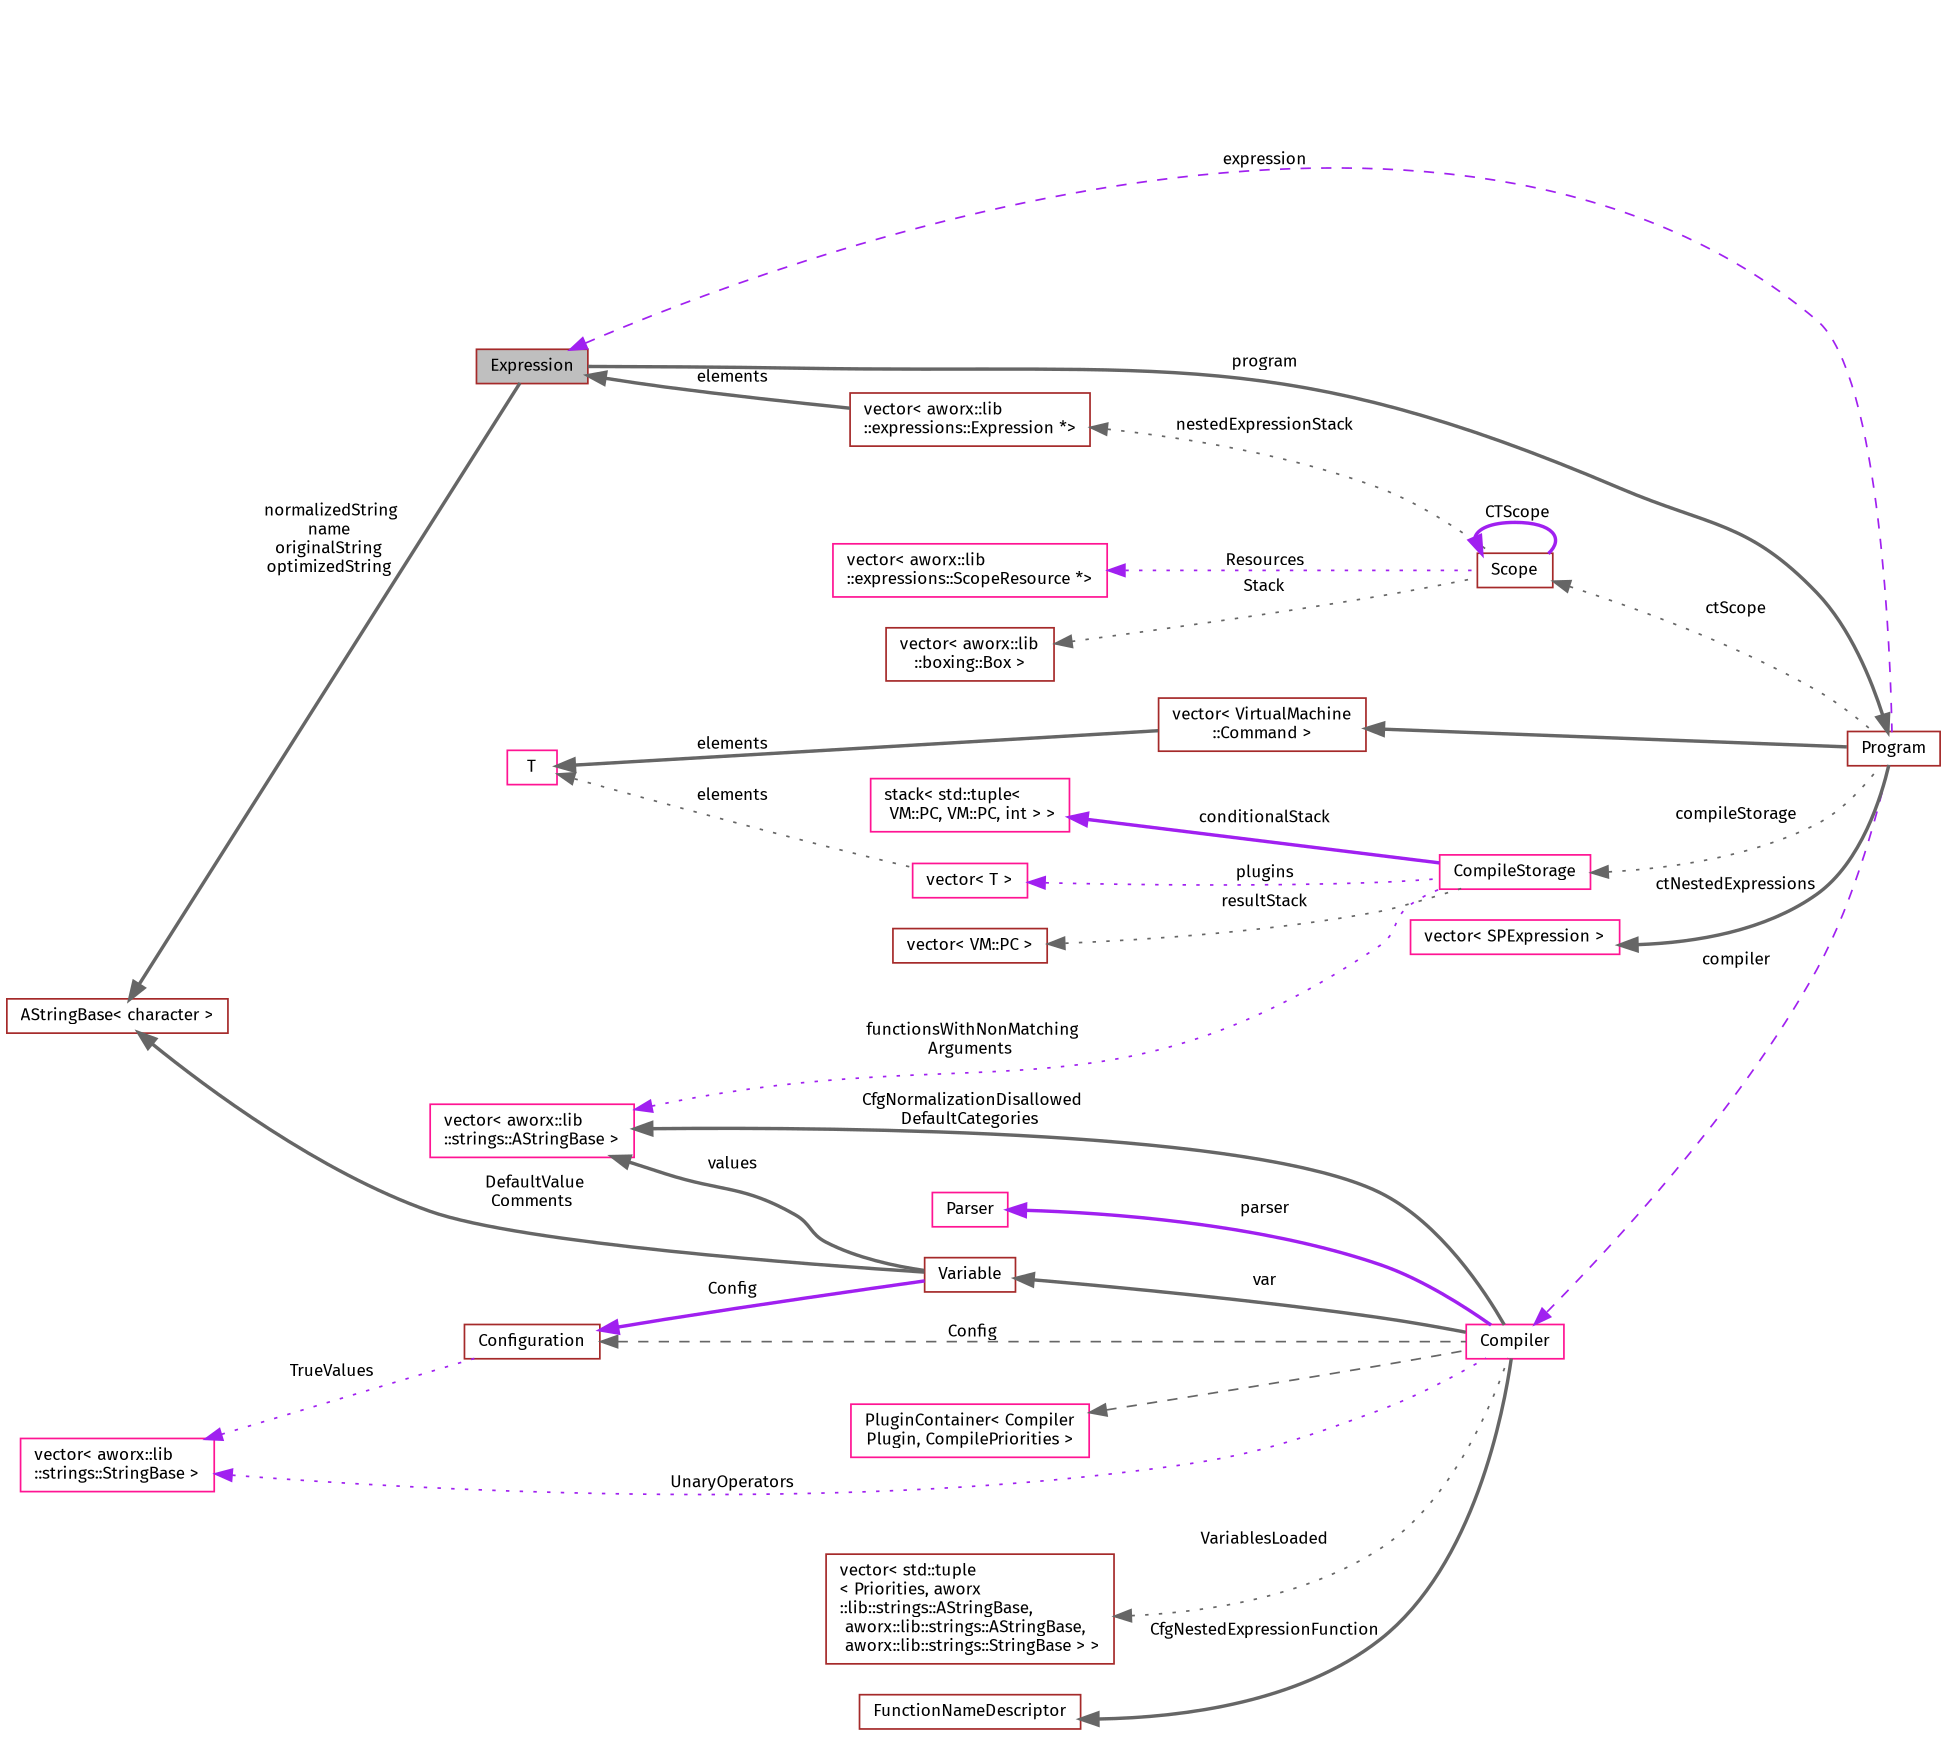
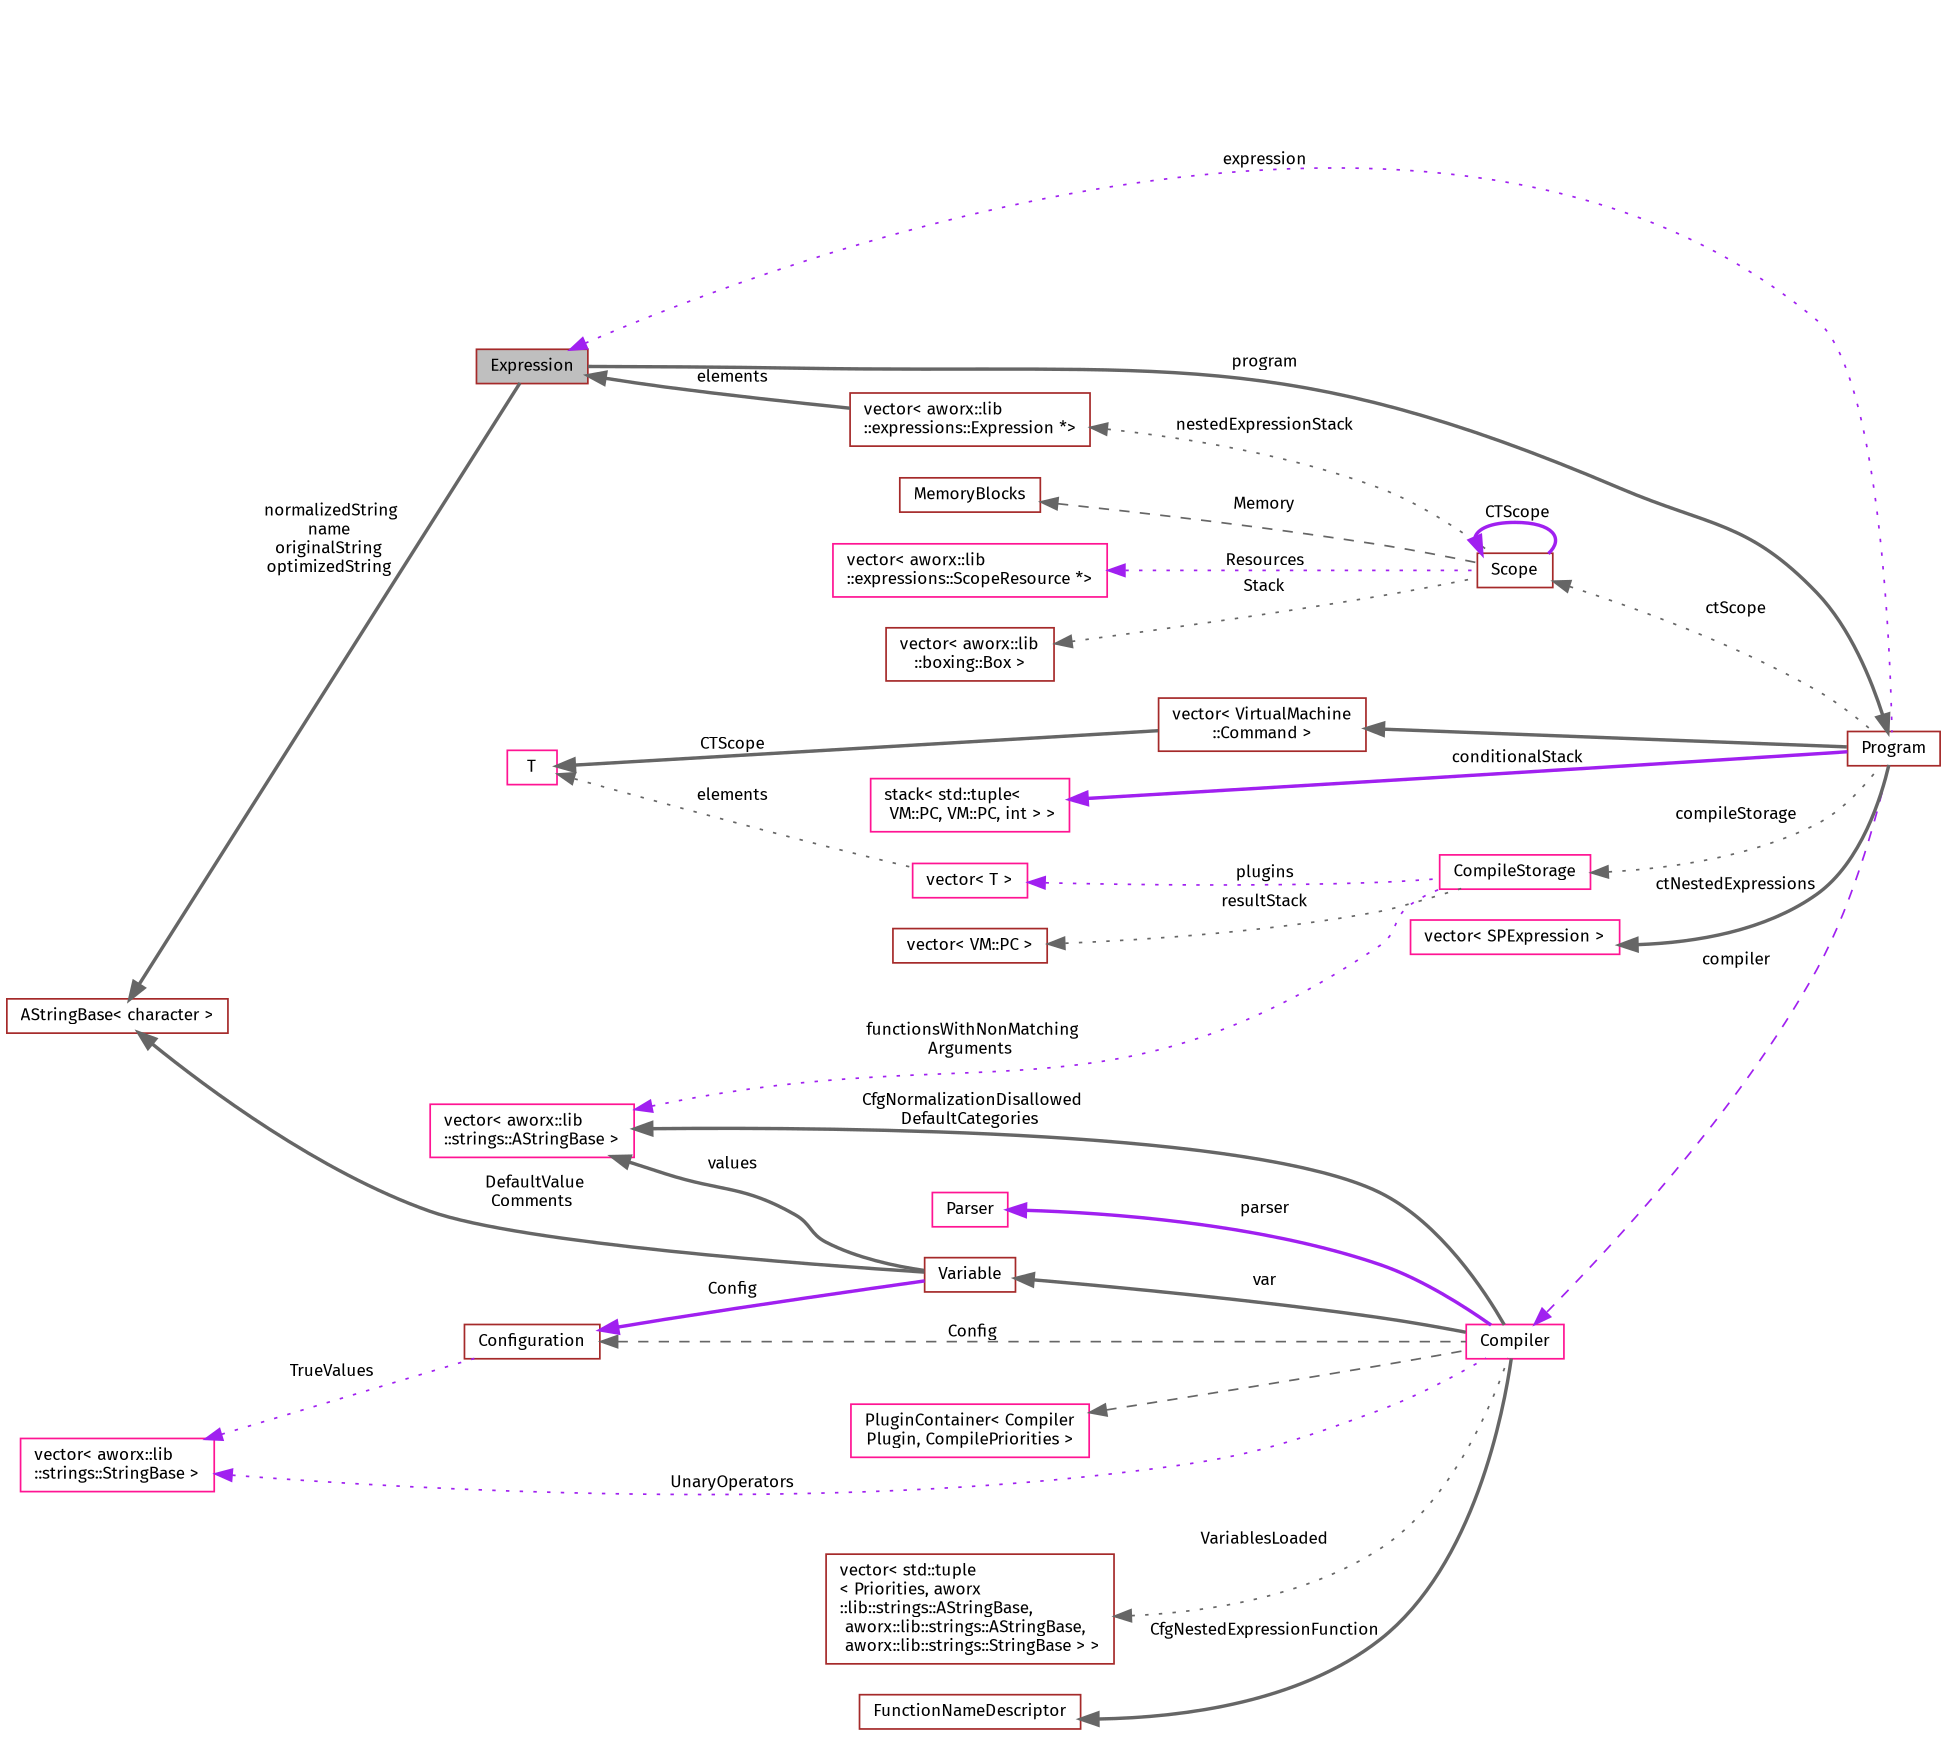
  digraph {
    fontname="Fira Sans"
    rankdir=LR
    node [color=brown fillcolor=white fontname="Fira Sans" fontsize=10 shape=record style=filled]
    edge [color=gray40 dir=back fontname="Fira Sans" fontsize=10 labelfontname=Helvetica labelfontsize=10 style=bold]
    n1 [fillcolor=grey75 fontcolor=black height=0.2 label=Expression width=0.4]
    n2 [height=0.2 label=Program width=0.4]
    n3 [height=0.2 label="vector\< aworx::lib\l::expressions::Expression *\>" width=0.4]
    n4 [height=0.2 label=Scope width=0.4]
    n5 [height=0.2 label="vector\< VirtualMachine\l::Command \>" width=0.4]
    n6 [color=deeppink height=0.2 label=T width=0.4]
    n7 [color=deeppink height=0.2 label="vector\< T \>" width=0.4]
    n8 [color=deeppink height=0.2 label=CompileStorage width=0.4]
    n9 [color=deeppink height=0.2 label=Compiler width=0.4]
    n10 [color=deeppink height=0.2 label="PluginContainer\< Compiler\lPlugin, CompilePriorities \>" width=0.4]
    n11 [height=0.2 label=Configuration width=0.4]
    n12 [height=0.2 label=Variable width=0.4]
    n13 [height=0.2 label=FunctionNameDescriptor width=0.4]
    n14 [color=deeppink height=0.2 label=Parser width=0.4]
    n15 [color=deeppink height=0.2 label="vector\< aworx::lib\l::strings::AStringBase \>" width=0.4]
    n16 [color=deeppink height=0.2 label="vector\< aworx::lib\l::strings::StringBase \>" width=0.4]
    n17 [height=0.2 label="AStringBase\< character \>" width=0.4]
    n18 [height=0.2 label="vector\< std::tuple\l\< Priorities, aworx\l::lib::strings::AStringBase,\l aworx::lib::strings::AStringBase,\l aworx::lib::strings::StringBase \> \>" width=0.4]
+   n19 [height=0.2 label=MemoryBlocks width=0.4]
    n20 [color=deeppink height=0.2 label="vector\< aworx::lib\l::expressions::ScopeResource *\>" width=0.4]
    n21 [height=0.2 label="vector\< aworx::lib\l::boxing::Box \>" width=0.4]
    n22 [color=deeppink height=0.2 label="vector\< SPExpression \>" width=0.4]
    n23 [color=deeppink height=0.2 label="stack\< std::tuple\<\l VM::PC, VM::PC, int \> \>" width=0.4]
    n24 [height=0.2 label="vector\< VM::PC \>" width=0.4]
-   n1 -> n2 [color=purple label=" expression" style=dashed]
+   n1 -> n2 [color=purple label=" expression" style=dotted]
    n1 -> n3 [label=" elements"]
    n2 -> n1 [label=" program"]
    n3 -> n4 [label=" nestedExpressionStack" style=dotted]
    n4 -> n2 [label=" ctScope" style=dotted]
    n4 -> n4 [color=purple label=" CTScope"]
    n5 -> n2
-   n6 -> n5 [label=" elements"]
+   n6 -> n5 [label=" CTScope"]
    n6 -> n7 [label=" elements" style=dotted]
    n7 -> n8 [color=purple label=" plugins" style=dotted]
    n8 -> n2 [label=" compileStorage" style=dotted]
    n9 -> n2 [color=purple label=" compiler" style=dashed]
    n10 -> n9 [style=dashed]
    n11 -> n9 [label=" Config" style=dashed]
    n11 -> n12 [color=purple label=" Config"]
    n12 -> n9 [label=" var"]
    n13 -> n9 [label=" CfgNestedExpressionFunction"]
    n14 -> n9 [color=purple label=" parser"]
    n15 -> n8 [color=purple label=" functionsWithNonMatching\lArguments" style=dotted]
    n15 -> n9 [label=" CfgNormalizationDisallowed\nDefaultCategories"]
    n15 -> n12 [label=" values"]
    n16 -> n9 [color=purple label=" UnaryOperators" style=dotted]
    n16 -> n11 [color=purple label=" TrueValues" style=dotted]
    n17 -> n1 [label=" normalizedString\nname\noriginalString\noptimizedString"]
    n17 -> n12 [label=" DefaultValue\nComments"]
    n18 -> n9 [label=" VariablesLoaded" style=dotted]
+   n19 -> n4 [label=" Memory" style=dashed]
    n20 -> n4 [color=purple label=" Resources" style=dotted]
    n21 -> n4 [label=" Stack" style=dotted]
    n22 -> n2 [label=" ctNestedExpressions"]
-   n23 -> n8 [color=purple label=" conditionalStack"]
+   n23 -> n2 [color=purple label=" conditionalStack"]
    n24 -> n8 [label=" resultStack" style=dotted]
  }
